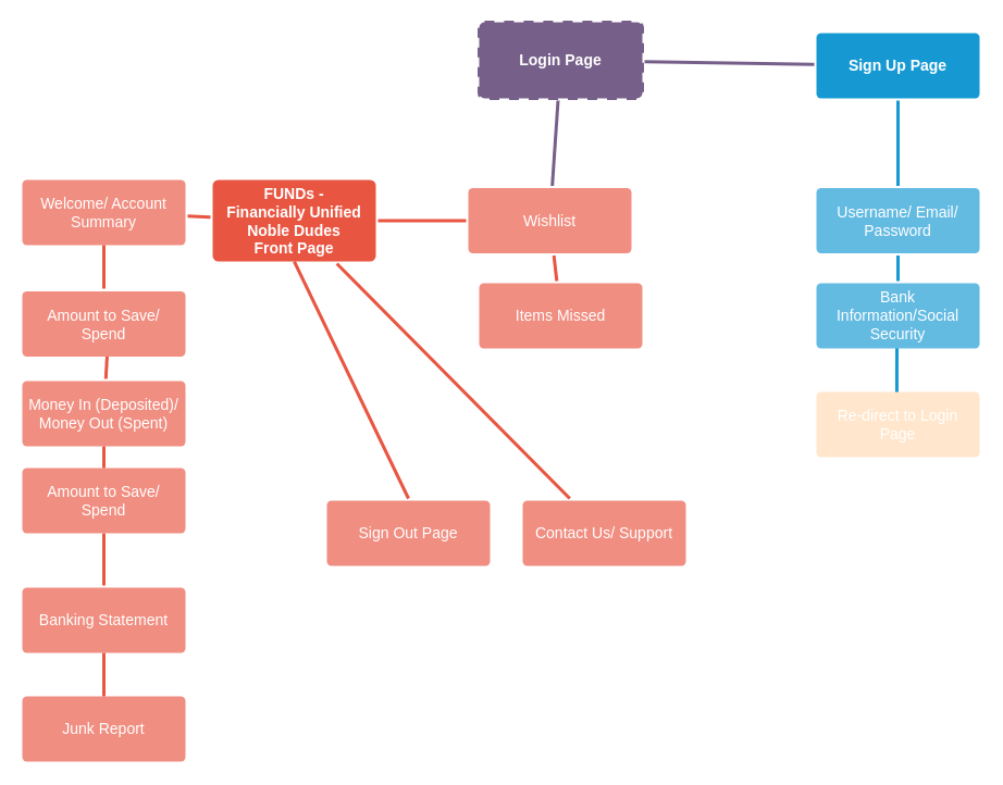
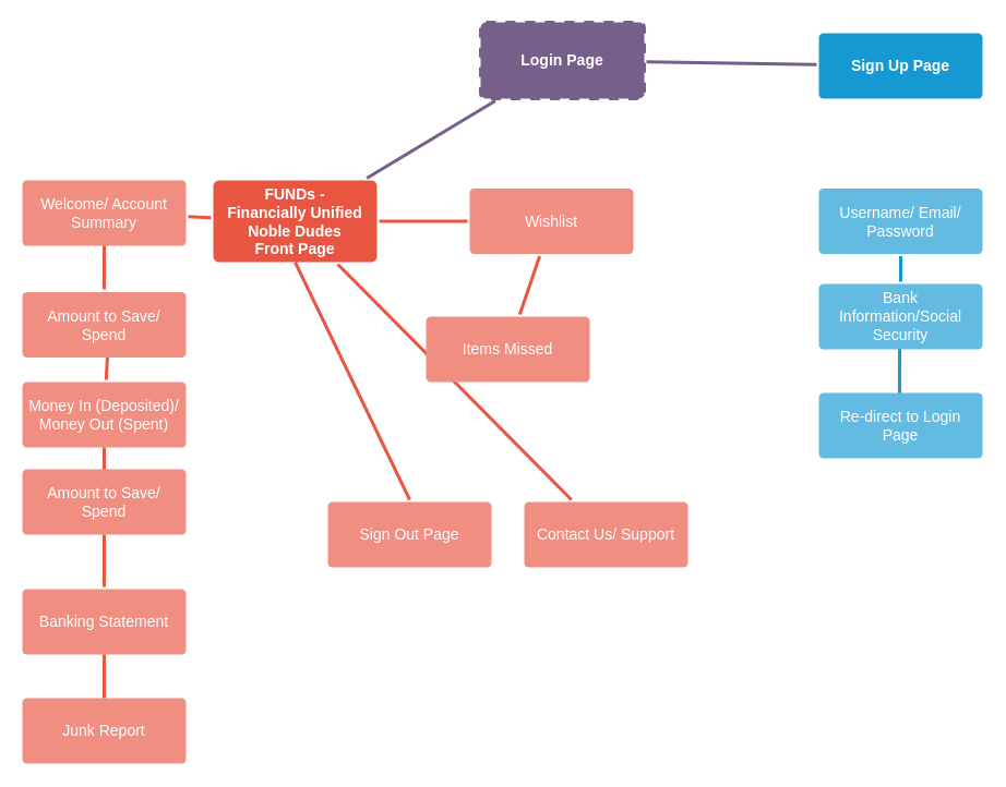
  <mxCell id="0" />
  <mxCell id="1" parent="0" />
  <mxCell id="2" value="" style="edgeStyle=none;rounded=0;jumpStyle=none;html=1;shadow=0;labelBackgroundColor=none;startArrow=none;startFill=0;endArrow=none;endFill=0;jettySize=auto;orthogonalLoop=1;strokeColor=#76608a;strokeWidth=3;fontFamily=Helvetica;fontSize=16;fontColor=#23445D;spacing=5;fillColor=#76608a;" parent="1" source="4" target="17" edge="1"><mxGeometry relative="1" as="geometry" /></mxCell>
- <mxCell id="3" value="" style="edgeStyle=none;rounded=0;jumpStyle=none;html=1;shadow=0;labelBackgroundColor=none;startArrow=none;startFill=0;endArrow=none;endFill=0;jettySize=auto;orthogonalLoop=1;strokeColor=#76608a;strokeWidth=3;fontFamily=Helvetica;fontSize=16;fontColor=#23445D;spacing=5;fillColor=#76608a;" parent="1" source="4" target="12" edge="1"><mxGeometry relative="1" as="geometry" /></mxCell>
+ <mxCell id="3" value="" style="edgeStyle=none;rounded=0;jumpStyle=none;html=1;shadow=0;labelBackgroundColor=none;startArrow=none;startFill=0;endArrow=none;endFill=0;jettySize=auto;orthogonalLoop=1;strokeColor=#76608a;strokeWidth=3;fontFamily=Helvetica;fontSize=16;fontColor=#23445D;spacing=5;fillColor=#76608a;" parent="1" source="4" target="10" edge="1"><mxGeometry relative="1" as="geometry" /></mxCell>
  <mxCell id="4" value="Login Page" style="rounded=1;whiteSpace=wrap;html=1;shadow=0;labelBackgroundColor=none;strokeColor=#76608a;strokeWidth=3;fillColor=#76608a;fontFamily=Helvetica;fontSize=14;align=center;fontStyle=1;spacing=5;arcSize=7;perimeterSpacing=2;fontColor=#ffffff;dashed=1;" parent="1" vertex="1"><mxGeometry x="440" y="20" width="150" height="70" as="geometry" /></mxCell>
  <mxCell id="5" value="" style="edgeStyle=none;rounded=1;jumpStyle=none;html=1;shadow=0;labelBackgroundColor=none;startArrow=none;startFill=0;jettySize=auto;orthogonalLoop=1;strokeColor=#E85642;strokeWidth=3;fontFamily=Helvetica;fontSize=14;fontColor=#FFFFFF;spacing=5;fontStyle=1;fillColor=#b0e3e6;endArrow=none;endFill=0;" parent="1" source="12" target="15" edge="1"><mxGeometry relative="1" as="geometry" /></mxCell>
  <mxCell id="6" value="" style="edgeStyle=none;rounded=1;jumpStyle=none;html=1;shadow=0;labelBackgroundColor=none;startArrow=none;startFill=0;jettySize=auto;orthogonalLoop=1;strokeColor=#E85642;strokeWidth=3;fontFamily=Helvetica;fontSize=14;fontColor=#FFFFFF;spacing=5;fontStyle=1;fillColor=#b0e3e6;endArrow=none;endFill=0;" parent="1" target="14" edge="1"><mxGeometry relative="1" as="geometry"><mxPoint x="100" y="290" as="sourcePoint" /></mxGeometry></mxCell>
  <mxCell id="7" value="" style="edgeStyle=none;rounded=1;jumpStyle=none;html=1;shadow=0;labelBackgroundColor=none;startArrow=none;startFill=0;jettySize=auto;orthogonalLoop=1;strokeColor=#E85642;strokeWidth=3;fontFamily=Helvetica;fontSize=14;fontColor=#FFFFFF;spacing=5;fontStyle=1;fillColor=#b0e3e6;endArrow=none;endFill=0;" parent="1" source="10" target="13" edge="1"><mxGeometry relative="1" as="geometry" /></mxCell>
  <mxCell id="8" value="" style="edgeStyle=none;rounded=1;html=1;endArrow=none;jettySize=auto;orthogonalLoop=1;shadow=0;fontSize=14;fontColor=#FFFFFF;fontStyle=1;strokeColor=#E85642;strokeWidth=3;fillColor=#b0e3e6;labelBackgroundColor=none;spacing=5;startArrow=none;endFill=0;" parent="1" source="10" target="12" edge="1"><mxGeometry relative="1" as="geometry" /></mxCell>
  <mxCell id="9" value="" style="edgeStyle=none;rounded=1;html=1;endArrow=none;jettySize=auto;orthogonalLoop=1;shadow=0;fontSize=14;fontColor=#FFFFFF;fontStyle=1;strokeColor=#E85642;strokeWidth=3;fillColor=#b0e3e6;labelBackgroundColor=none;spacing=5;startArrow=none;endFill=0;" parent="1" source="10" target="11" edge="1"><mxGeometry relative="1" as="geometry" /></mxCell>
  <mxCell id="10" value="FUNDs -&lt;br&gt;Financially Unified Noble Dudes&lt;br&gt;Front Page" style="rounded=1;whiteSpace=wrap;html=1;shadow=0;labelBackgroundColor=none;strokeColor=none;strokeWidth=3;fillColor=#e85642;fontFamily=Helvetica;fontSize=14;fontColor=#FFFFFF;align=center;spacing=5;fontStyle=1;arcSize=7;perimeterSpacing=2;" parent="1" vertex="1"><mxGeometry x="195" y="165" width="150" height="75" as="geometry" /></mxCell>
  <mxCell id="11" value="Contact Us/ Support" style="rounded=1;whiteSpace=wrap;html=1;shadow=0;labelBackgroundColor=none;strokeColor=none;strokeWidth=3;fillColor=#f08e81;fontFamily=Helvetica;fontSize=14;fontColor=#FFFFFF;align=center;spacing=5;fontStyle=0;arcSize=7;perimeterSpacing=2;" parent="1" vertex="1"><mxGeometry x="480" y="460" width="150" height="60" as="geometry" /></mxCell>
  <mxCell id="12" value="Wishlist" style="rounded=1;whiteSpace=wrap;html=1;shadow=0;labelBackgroundColor=none;strokeColor=none;strokeWidth=3;fillColor=#f08e81;fontFamily=Helvetica;fontSize=14;fontColor=#FFFFFF;align=center;spacing=5;fontStyle=0;arcSize=7;perimeterSpacing=2;" parent="1" vertex="1"><mxGeometry x="430" y="172.5" width="150" height="60" as="geometry" /></mxCell>
  <mxCell id="13" value="Welcome/ Account Summary" style="rounded=1;whiteSpace=wrap;html=1;shadow=0;labelBackgroundColor=none;strokeColor=none;strokeWidth=3;fillColor=#f08e81;fontFamily=Helvetica;fontSize=14;fontColor=#FFFFFF;align=center;spacing=5;fontStyle=0;arcSize=7;perimeterSpacing=2;" parent="1" vertex="1"><mxGeometry x="20" y="165" width="150" height="60" as="geometry" /></mxCell>
  <mxCell id="14" value="Money In (Deposited)/&lt;br&gt;Money Out (Spent)" style="rounded=1;whiteSpace=wrap;html=1;shadow=0;labelBackgroundColor=none;strokeColor=none;strokeWidth=3;fillColor=#f08e81;fontFamily=Helvetica;fontSize=14;fontColor=#FFFFFF;align=center;spacing=5;fontStyle=0;arcSize=7;perimeterSpacing=2;" parent="1" vertex="1"><mxGeometry x="20" y="350" width="150" height="60" as="geometry" /></mxCell>
- <mxCell id="15" value="Items Missed" style="rounded=1;whiteSpace=wrap;html=1;shadow=0;labelBackgroundColor=none;strokeColor=none;strokeWidth=3;fillColor=#f08e81;fontFamily=Helvetica;fontSize=14;fontColor=#FFFFFF;align=center;spacing=5;fontStyle=0;arcSize=7;perimeterSpacing=2;" parent="1" vertex="1"><mxGeometry x="440" y="260" width="150" height="60" as="geometry" /></mxCell>
+ <mxCell id="15" value="Items Missed" style="rounded=1;whiteSpace=wrap;html=1;shadow=0;labelBackgroundColor=none;strokeColor=none;strokeWidth=3;fillColor=#f08e81;fontFamily=Helvetica;fontSize=14;fontColor=#FFFFFF;align=center;spacing=5;fontStyle=0;arcSize=7;perimeterSpacing=2;" parent="1" vertex="1"><mxGeometry x="390" y="290" width="150" height="60" as="geometry" /></mxCell>
  <mxCell id="16" style="rounded=0;html=1;endArrow=none;jettySize=auto;orthogonalLoop=1;shadow=0;fontSize=14;fontColor=#FFFFFF;strokeColor=#1699D3;strokeWidth=3;labelBackgroundColor=none;spacing=5;startArrow=none;endFill=0;" parent="1" edge="1"><mxGeometry relative="1" as="geometry"><mxPoint x="824" y="315" as="sourcePoint" /><mxPoint x="823.909" y="363" as="targetPoint" /></mxGeometry></mxCell>
  <mxCell id="17" value="Sign Up Page" style="rounded=1;whiteSpace=wrap;html=1;shadow=0;labelBackgroundColor=none;strokeColor=none;strokeWidth=3;fillColor=#1699d3;fontFamily=Helvetica;fontSize=14;fontColor=#FFFFFF;align=center;spacing=5;fontStyle=1;arcSize=7;perimeterSpacing=2;" parent="1" vertex="1"><mxGeometry x="750" y="30" width="150" height="60" as="geometry" /></mxCell>
  <mxCell id="18" value="Bank Information/Social Security" style="rounded=1;whiteSpace=wrap;html=1;shadow=0;labelBackgroundColor=none;strokeColor=none;strokeWidth=3;fillColor=#64bbe2;fontFamily=Helvetica;fontSize=14;fontColor=#FFFFFF;align=center;spacing=5;arcSize=7;perimeterSpacing=2;" parent="1" vertex="1"><mxGeometry x="750" y="260" width="150" height="60" as="geometry" /></mxCell>
  <mxCell id="19" value="" style="edgeStyle=none;rounded=0;jumpStyle=none;html=1;shadow=0;labelBackgroundColor=none;startArrow=none;startFill=0;jettySize=auto;orthogonalLoop=1;strokeColor=#1699D3;strokeWidth=3;fontFamily=Helvetica;fontSize=14;fontColor=#FFFFFF;spacing=5;endArrow=none;endFill=0;" parent="1" source="20" target="18" edge="1"><mxGeometry relative="1" as="geometry" /></mxCell>
  <mxCell id="20" value="Username/ Email/ Password" style="rounded=1;whiteSpace=wrap;html=1;shadow=0;labelBackgroundColor=none;strokeColor=none;strokeWidth=3;fillColor=#64bbe2;fontFamily=Helvetica;fontSize=14;fontColor=#FFFFFF;align=center;spacing=5;arcSize=7;perimeterSpacing=2;" parent="1" vertex="1"><mxGeometry x="750" y="172.5" width="150" height="60" as="geometry" /></mxCell>
- <mxCell id="21" value="" style="edgeStyle=none;rounded=0;jumpStyle=none;html=1;shadow=0;labelBackgroundColor=none;startArrow=none;startFill=0;jettySize=auto;orthogonalLoop=1;strokeColor=#1699D3;strokeWidth=3;fontFamily=Helvetica;fontSize=14;fontColor=#FFFFFF;spacing=5;endArrow=none;endFill=0;" parent="1" source="17" target="20" edge="1"><mxGeometry relative="1" as="geometry" /></mxCell>
  <mxCell id="22" value="Sign Out Page" style="rounded=1;whiteSpace=wrap;html=1;shadow=0;labelBackgroundColor=none;strokeColor=none;strokeWidth=3;fillColor=#f08e81;fontFamily=Helvetica;fontSize=14;fontColor=#FFFFFF;align=center;spacing=5;fontStyle=0;arcSize=7;perimeterSpacing=2;" vertex="1" parent="1"><mxGeometry x="300" y="460" width="150" height="60" as="geometry" /></mxCell>
  <mxCell id="23" value="" style="edgeStyle=none;rounded=1;html=1;endArrow=none;jettySize=auto;orthogonalLoop=1;shadow=0;fontSize=14;fontColor=#FFFFFF;fontStyle=1;strokeColor=#E85642;strokeWidth=3;fillColor=#b0e3e6;labelBackgroundColor=none;spacing=5;startArrow=none;endFill=0;entryX=0.5;entryY=0;entryDx=0;entryDy=0;" edge="1" parent="1" target="22"><mxGeometry relative="1" as="geometry"><mxPoint x="270" y="240" as="sourcePoint" /><mxPoint x="156.05" y="466" as="targetPoint" /></mxGeometry></mxCell>
  <mxCell id="24" value="" style="edgeStyle=none;rounded=1;html=1;endArrow=none;jettySize=auto;orthogonalLoop=1;shadow=0;fontSize=14;fontColor=#FFFFFF;fontStyle=1;strokeColor=#E85642;strokeWidth=3;fillColor=#b0e3e6;labelBackgroundColor=none;spacing=5;startArrow=none;endFill=0;entryX=0.5;entryY=0;entryDx=0;entryDy=0;" edge="1" parent="1" target="25"><mxGeometry relative="1" as="geometry"><mxPoint x="95" y="490" as="sourcePoint" /><mxPoint x="95" y="403" as="targetPoint" /></mxGeometry></mxCell>
  <mxCell id="25" value="Banking Statement" style="rounded=1;whiteSpace=wrap;html=1;shadow=0;labelBackgroundColor=none;strokeColor=none;strokeWidth=3;fillColor=#f08e81;fontFamily=Helvetica;fontSize=14;fontColor=#FFFFFF;align=center;spacing=5;fontStyle=0;arcSize=7;perimeterSpacing=2;" vertex="1" parent="1"><mxGeometry x="20" y="540" width="150" height="60" as="geometry" /></mxCell>
  <mxCell id="26" value="Junk Report" style="rounded=1;whiteSpace=wrap;html=1;shadow=0;labelBackgroundColor=none;strokeColor=none;strokeWidth=3;fillColor=#f08e81;fontFamily=Helvetica;fontSize=14;fontColor=#FFFFFF;align=center;spacing=5;fontStyle=0;arcSize=7;perimeterSpacing=2;direction=west;" vertex="1" parent="1"><mxGeometry x="20" y="640" width="150" height="60" as="geometry" /></mxCell>
  <mxCell id="27" value="Amount to Save/ Spend" style="rounded=1;whiteSpace=wrap;html=1;shadow=0;labelBackgroundColor=none;strokeColor=none;strokeWidth=3;fillColor=#f08e81;fontFamily=Helvetica;fontSize=14;fontColor=#FFFFFF;align=center;spacing=5;fontStyle=0;arcSize=7;perimeterSpacing=2;" vertex="1" parent="1"><mxGeometry x="20" y="267.5" width="150" height="60" as="geometry" /></mxCell>
  <mxCell id="28" value="Amount to Save/ Spend" style="rounded=1;whiteSpace=wrap;html=1;shadow=0;labelBackgroundColor=none;strokeColor=none;strokeWidth=3;fillColor=#f08e81;fontFamily=Helvetica;fontSize=14;fontColor=#FFFFFF;align=center;spacing=5;fontStyle=0;arcSize=7;perimeterSpacing=2;" vertex="1" parent="1"><mxGeometry x="20" y="430" width="150" height="60" as="geometry" /></mxCell>
  <mxCell id="29" value="" style="edgeStyle=none;rounded=1;html=1;endArrow=none;jettySize=auto;orthogonalLoop=1;shadow=0;fontSize=14;fontColor=#FFFFFF;fontStyle=1;strokeColor=#E85642;strokeWidth=3;fillColor=#b0e3e6;labelBackgroundColor=none;spacing=5;startArrow=none;endFill=0;" edge="1" parent="1"><mxGeometry relative="1" as="geometry"><mxPoint x="95" y="600" as="sourcePoint" /><mxPoint x="95" y="640" as="targetPoint" /></mxGeometry></mxCell>
  <mxCell id="30" value="" style="edgeStyle=none;rounded=1;html=1;endArrow=none;jettySize=auto;orthogonalLoop=1;shadow=0;fontSize=14;fontColor=#FFFFFF;fontStyle=1;strokeColor=#E85642;strokeWidth=3;fillColor=#b0e3e6;labelBackgroundColor=none;spacing=5;startArrow=none;endFill=0;" edge="1" parent="1"><mxGeometry relative="1" as="geometry"><mxPoint x="95" y="225" as="sourcePoint" /><mxPoint x="95" y="265" as="targetPoint" /></mxGeometry></mxCell>
  <mxCell id="31" value="" style="edgeStyle=none;rounded=1;html=1;endArrow=none;jettySize=auto;orthogonalLoop=1;shadow=0;fontSize=14;fontColor=#FFFFFF;fontStyle=1;strokeColor=#E85642;strokeWidth=3;fillColor=#b0e3e6;labelBackgroundColor=none;spacing=5;startArrow=none;endFill=0;" edge="1" parent="1"><mxGeometry relative="1" as="geometry"><mxPoint x="95" y="410" as="sourcePoint" /><mxPoint x="95" y="430" as="targetPoint" /></mxGeometry></mxCell>
- <mxCell id="32" value="Re-direct to Login Page" style="rounded=1;whiteSpace=wrap;html=1;shadow=0;labelBackgroundColor=none;strokeColor=none;strokeWidth=3;fillColor=#ffe6cc;fontFamily=Helvetica;fontSize=14;fontColor=#FFFFFF;align=center;spacing=5;arcSize=7;perimeterSpacing=2;" vertex="1" parent="1"><mxGeometry x="750" y="360" width="150" height="60" as="geometry" /></mxCell>
+ <mxCell id="32" value="Re-direct to Login Page" style="rounded=1;whiteSpace=wrap;html=1;shadow=0;labelBackgroundColor=none;strokeColor=none;strokeWidth=3;fillColor=#64bbe2;fontFamily=Helvetica;fontSize=14;fontColor=#FFFFFF;align=center;spacing=5;arcSize=7;perimeterSpacing=2;" vertex="1" parent="1"><mxGeometry x="750" y="360" width="150" height="60" as="geometry" /></mxCell>
